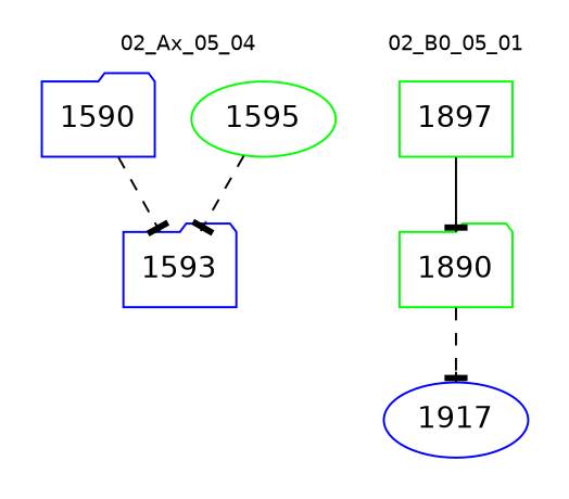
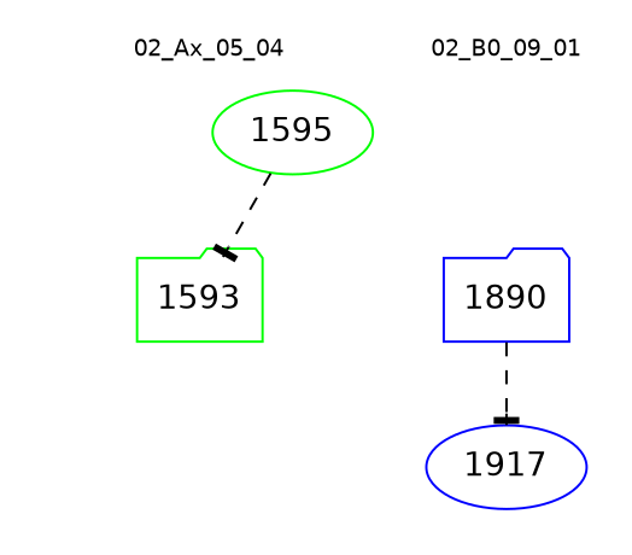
  digraph {
    fontname="DejaVu Sans"
    node [color=blue fontname="DejaVu Sans" shape=folder]
    edge [arrowhead=tee color=black fontname="DejaVu Sans" style=dashed]
    n1 [color=green label=1595 shape=ellipse]
-   n2 [label=1590]
-   n3 [label=1593]
-   n4 [color=green label=1897 shape=box]
-   n5 [color=green label=1890]
+   n3 [color=green label=1593]
+   n5 [label=1890]
    n6 [label=1917 shape=ellipse]
    subgraph cluster_1 {
      color=white
      fontsize=10
      label="02_Ax_05_04"
      n1
-     n2
      n3
    }
    subgraph cluster_2 {
      color=white
      fontsize=10
-     label="02_B0_05_01"
-     n4
+     label="02_B0_09_01"
      n5
      n6
    }
    n1 -> n3
-   n2 -> n3
-   n4 -> n5 [style=solid]
    n5 -> n6
  }
